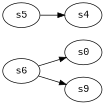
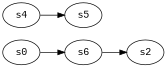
  digraph {
    fontname="Liberation Mono"
    rankdir=LR
    node [fontname="Liberation Mono" player=0]
    edge [fontname="Liberation Mono"]
    n1 [label=s6 player=1]
    s0
-   s2 [label=s9]
+   s2
    s5 [player=1]
    s4
    n1 -> s2
-   n1 -> s0
-   s5 -> s4
+   s0 -> n1
+   s4 -> s5
  }
